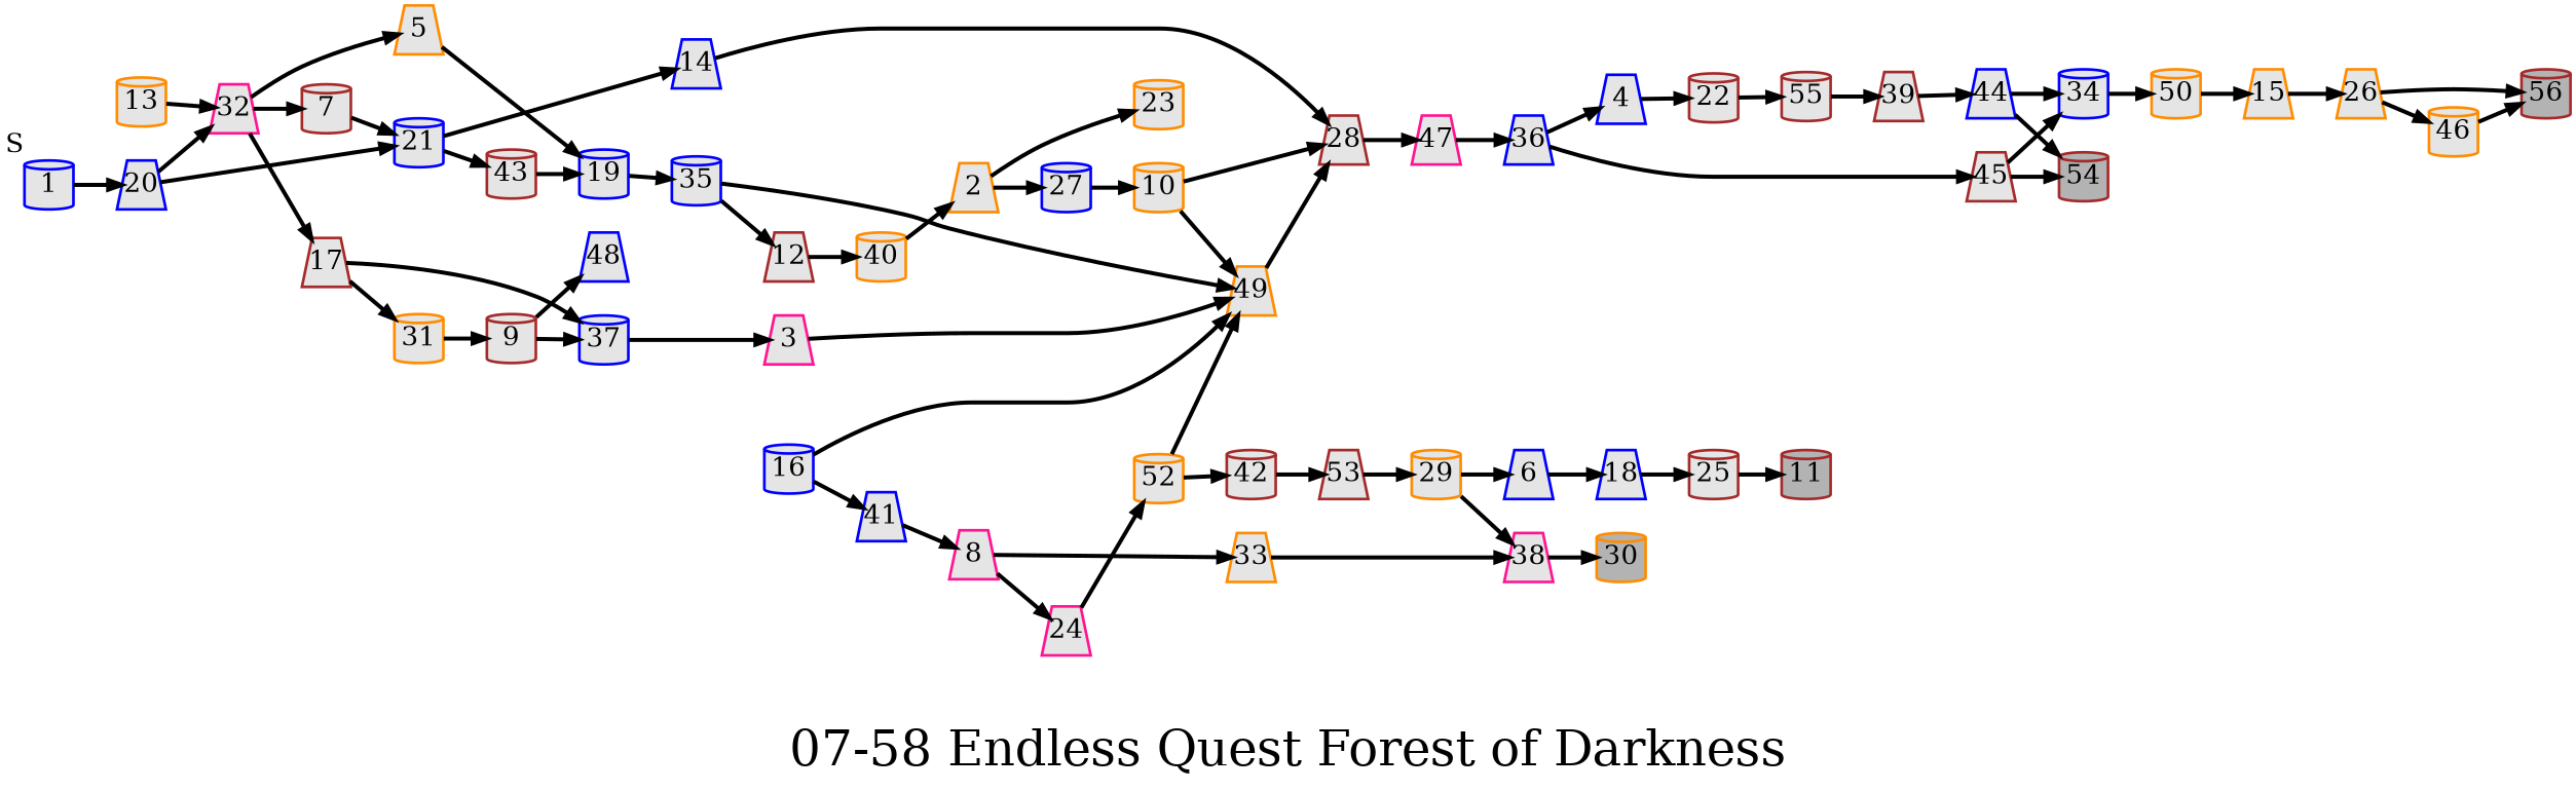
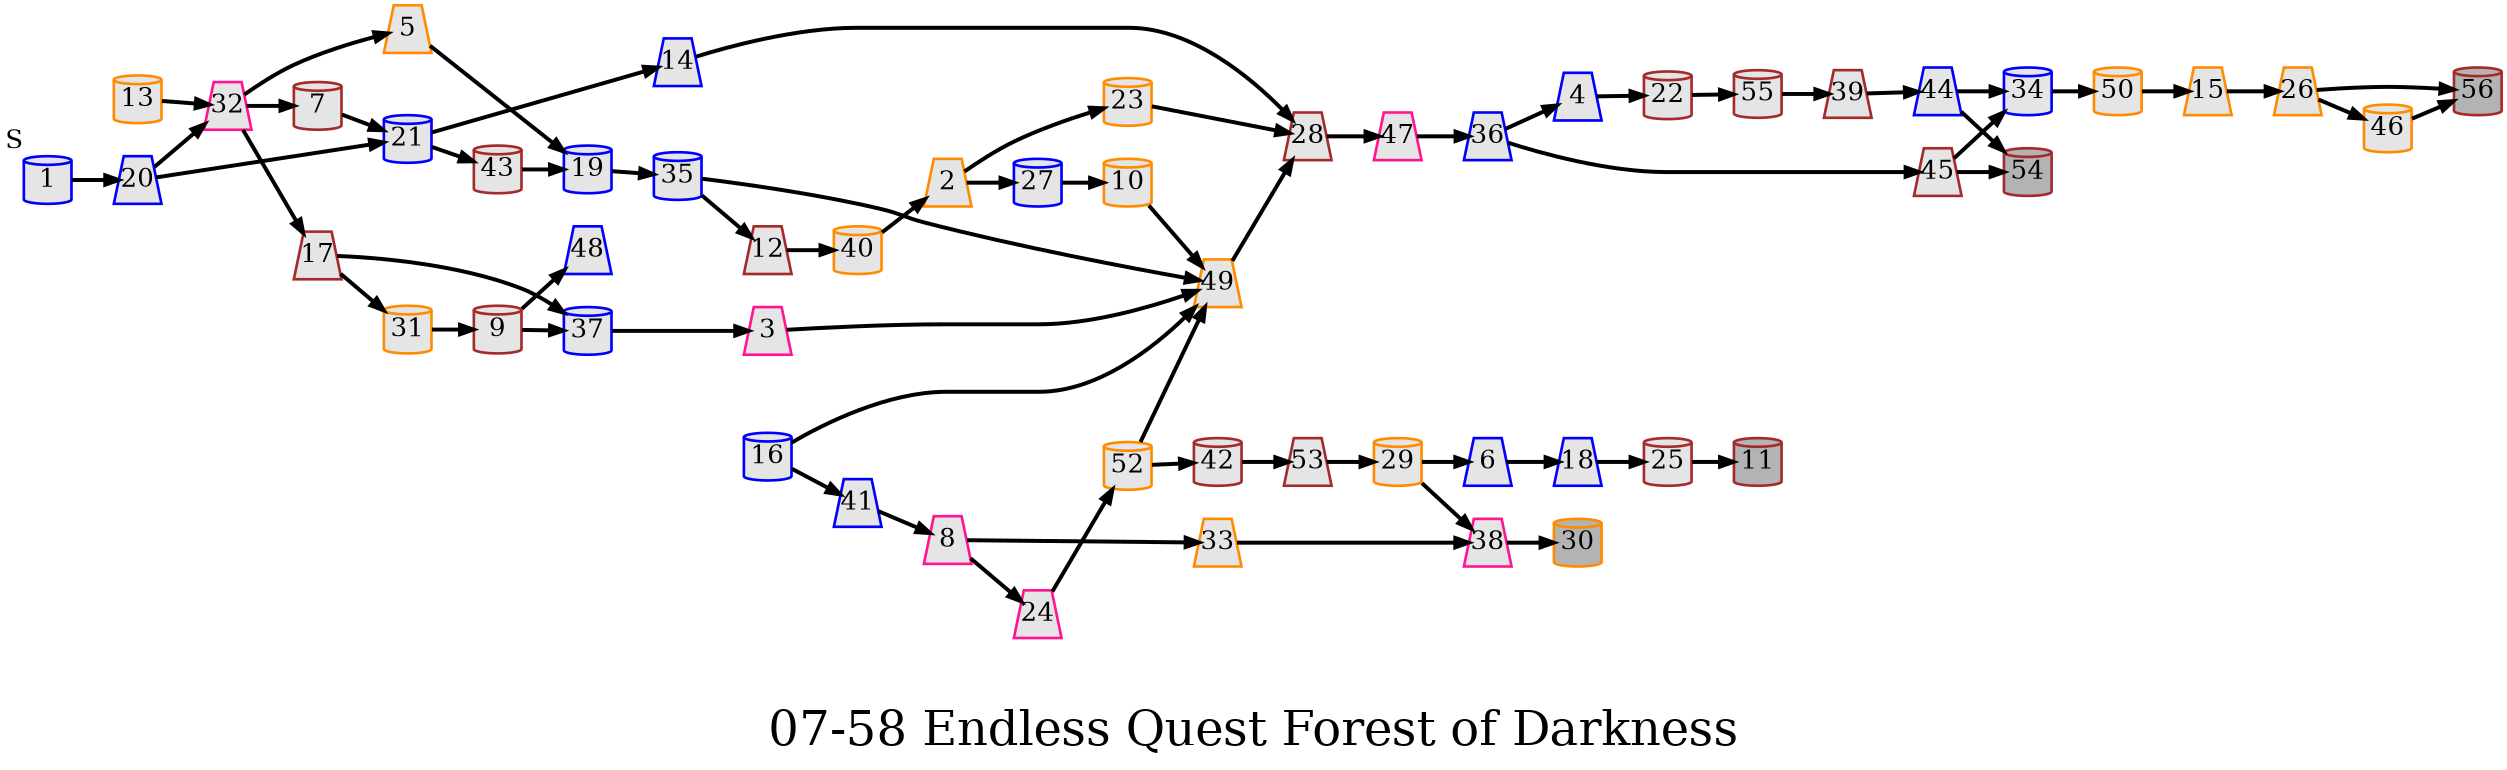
  digraph {
    fontsize=36
    label="07-58 Endless Quest Forest of Darkness"
    nodesep=0.35
    ordering=out
    rankdir=LR
    ranksep=0.45
    node [color=blue fillcolor=grey90 fixedsize=true fontsize=20 labelfloat=true margin="0,0" penwidth=2 regular=true shape=cylinder style=filled]
    edge [fontsize=12 labelfloat=true penwidth=3]
    1 [xlabel=S]
    20 [shape=trapezium]
    32 [color=deeppink shape=trapezium]
    21
    13 [color=darkorange]
    5 [color=darkorange shape=trapezium]
    7 [color=brown]
    17 [color=brown shape=trapezium]
    2 [color=darkorange shape=trapezium]
    23 [color=darkorange]
    27
    28 [color=brown shape=trapezium]
    10 [color=darkorange]
    47 [color=deeppink shape=trapezium]
    49 [color=darkorange shape=trapezium]
    3 [color=deeppink shape=trapezium]
    4 [shape=trapezium]
    22 [color=brown]
    55 [color=brown]
    39 [color=brown shape=trapezium]
    19
    35
    12 [color=brown shape=trapezium]
    6 [shape=trapezium]
    18 [shape=trapezium]
    25 [color=brown]
    11 [color=brown fillcolor=grey70]
    14 [shape=trapezium]
    43 [color=brown]
    8 [color=deeppink shape=trapezium]
    33 [color=darkorange shape=trapezium]
    24 [color=deeppink shape=trapezium]
    38 [color=deeppink shape=trapezium]
    52 [color=darkorange]
    30 [color=darkorange fillcolor=grey70]
    42 [color=brown]
    9 [color=brown]
    48 [shape=trapezium]
    37
    40 [color=darkorange]
    31 [color=darkorange]
    36 [shape=trapezium]
    15 [color=darkorange shape=trapezium]
    26 [color=darkorange shape=trapezium]
    56 [color=brown fillcolor=grey70]
    46 [color=darkorange]
    16
    41 [shape=trapezium]
    44 [shape=trapezium]
    53 [color=brown shape=trapezium]
    45 [color=brown shape=trapezium]
    29 [color=darkorange]
    50 [color=darkorange]
    34
    54 [color=brown fillcolor=grey70]
    1 -> 20
    20 -> 32
    20 -> 21
    32 -> 5
    32 -> 7
    32 -> 17
    21 -> 14
    21 -> 43
    13 -> 32
    5 -> 19
    7 -> 21
    17 -> 37
    17 -> 31
    2 -> 23
    2 -> 27
-   10 -> 28
+   23 -> 28
    27 -> 10
    28 -> 47
    10 -> 49
    47 -> 36
    49 -> 28
    3 -> 49
    4 -> 22
    22 -> 55
    55 -> 39
    39 -> 44
    19 -> 35
    35 -> 49
    35 -> 12
    12 -> 40
    6 -> 18
    18 -> 25
    25 -> 11
    14 -> 28
    43 -> 19
    8 -> 33
    8 -> 24
    33 -> 38
    24 -> 52
    38 -> 30
    52 -> 49
    52 -> 42
    42 -> 53
    9 -> 48
    9 -> 37
    37 -> 3
    40 -> 2
    31 -> 9
    36 -> 4
    36 -> 45
    15 -> 26
    26 -> 56
    26 -> 46
    46 -> 56
    16 -> 49
    16 -> 41
    41 -> 8
    44 -> 34
    44 -> 54
    53 -> 29
    45 -> 34
    45 -> 54
    29 -> 6
    29 -> 38
    50 -> 15
    34 -> 50
  }
